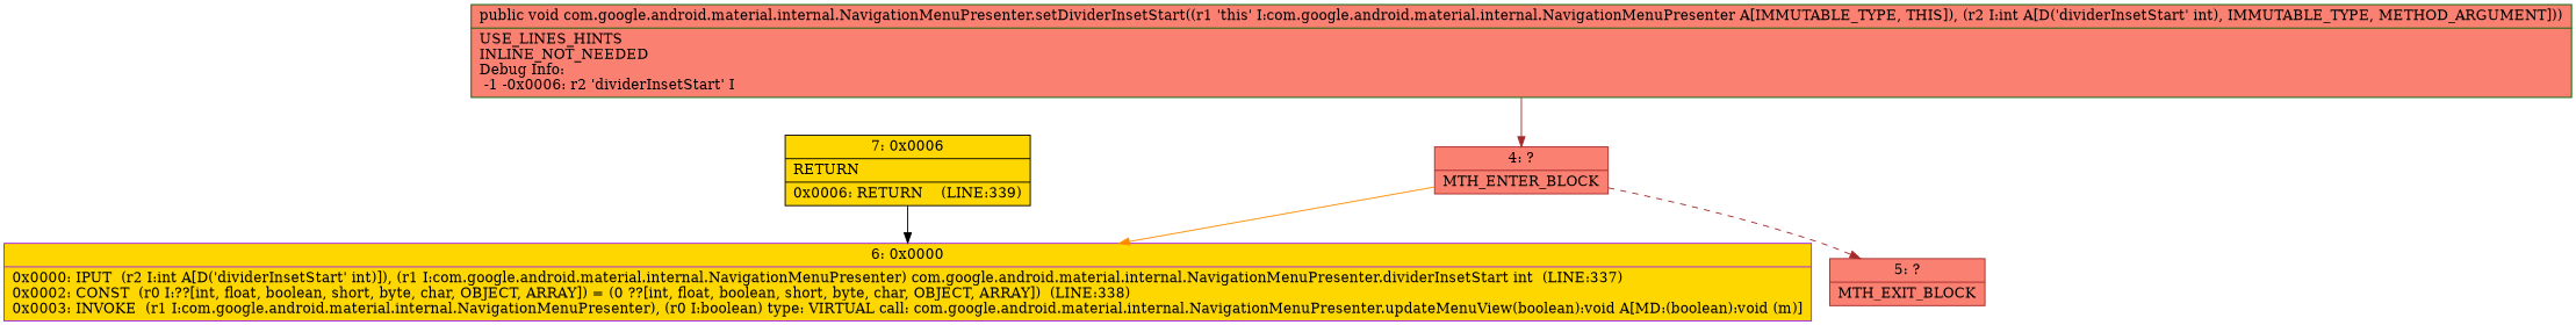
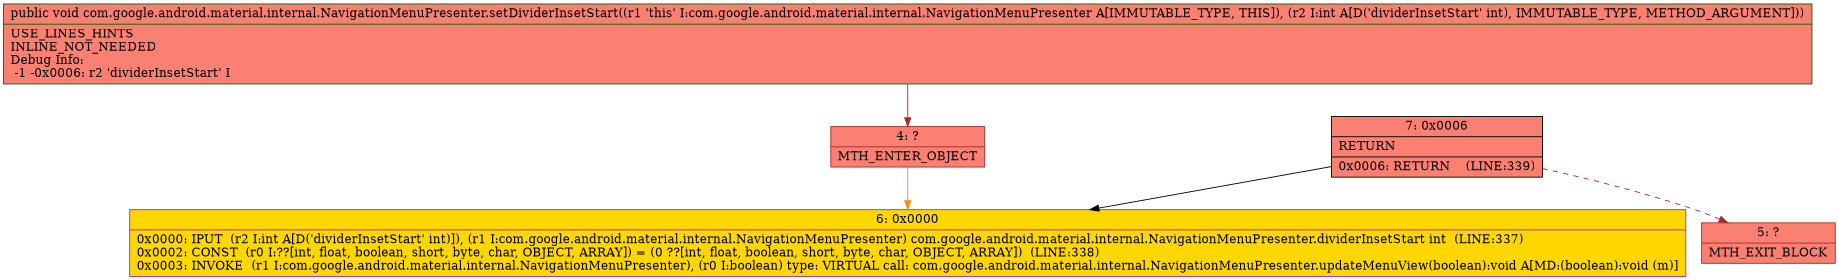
  digraph {
    node [color=brown fillcolor=salmon shape=record style=filled]
    edge [color=brown style=solid]
-   n1 [label="{4\:\ ?|MTH_ENTER_BLOCK\l}"]
+   n1 [label="{4\:\ ?|MTH_ENTER_OBJECT\l}"]
    n2 [color=purple fillcolor=gold label="{6\:\ 0x0000|0x0000: IPUT  (r2 I:int A[D('dividerInsetStart' int)]), (r1 I:com.google.android.material.internal.NavigationMenuPresenter) com.google.android.material.internal.NavigationMenuPresenter.dividerInsetStart int  (LINE:337)\l0x0002: CONST  (r0 I:??[int, float, boolean, short, byte, char, OBJECT, ARRAY]) = (0 ??[int, float, boolean, short, byte, char, OBJECT, ARRAY])  (LINE:338)\l0x0003: INVOKE  (r1 I:com.google.android.material.internal.NavigationMenuPresenter), (r0 I:boolean) type: VIRTUAL call: com.google.android.material.internal.NavigationMenuPresenter.updateMenuView(boolean):void A[MD:(boolean):void (m)]\l}"]
-   n3 [color=black fillcolor=gold label="{7\:\ 0x0006|RETURN\l|0x0006: RETURN    (LINE:339)\l}"]
+   n3 [color=black label="{7\:\ 0x0006|RETURN\l|0x0006: RETURN    (LINE:339)\l}"]
    n4 [label="{5\:\ ?|MTH_EXIT_BLOCK\l}"]
    n5 [color=darkgreen label="{public void com.google.android.material.internal.NavigationMenuPresenter.setDividerInsetStart((r1 'this' I:com.google.android.material.internal.NavigationMenuPresenter A[IMMUTABLE_TYPE, THIS]), (r2 I:int A[D('dividerInsetStart' int), IMMUTABLE_TYPE, METHOD_ARGUMENT]))  | USE_LINES_HINTS\lINLINE_NOT_NEEDED\lDebug Info:\l  \-1 \-0x0006: r2 'dividerInsetStart' I\l}"]
    n1 -> n2 [color=darkorange]
    n3 -> n2 [color=black]
-   n1 -> n4 [style=dashed]
+   n3 -> n4 [style=dashed]
    n5 -> n1
  }
